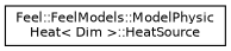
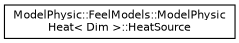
  digraph {
    rankdir=LR
-   n1 [color=black fillcolor=white fontname=Helvetica fontsize=10 height=0.2 label="Feel::FeelModels::ModelPhysic\lHeat\< Dim \>::HeatSource" shape=record style=filled width=0.4]
+   n1 [color=black fillcolor=white fontname=Helvetica fontsize=10 height=0.2 label="ModelPhysic::FeelModels::ModelPhysic\lHeat\< Dim \>::HeatSource" shape=record style=filled width=0.4]
  }
